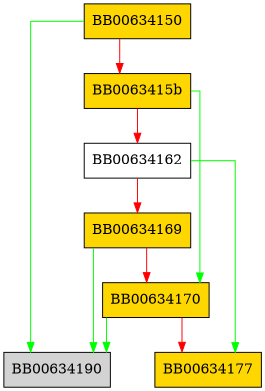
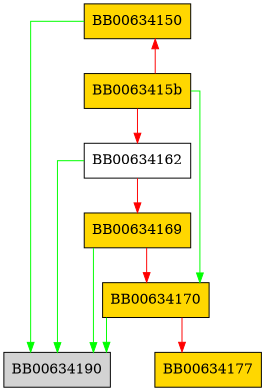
  digraph {
    splines=ortho
    node [fillcolor=gold shape=box style=filled]
    edge [color=green]
    BB00634150
    BB00634190 [fillcolor=lightgrey]
    BB0063415b
    BB00634162 [fillcolor=white]
    BB00634170
    BB00634169
    BB00634177
    BB00634150 -> BB00634190
-   BB00634150 -> BB0063415b [color=red]
+   BB0063415b -> BB00634150 [color=red]
    BB0063415b -> BB00634162 [color=red]
    BB0063415b -> BB00634170
-   BB00634162 -> BB00634177
+   BB00634162 -> BB00634190
    BB00634162 -> BB00634169 [color=red]
    BB00634170 -> BB00634190
    BB00634170 -> BB00634177 [color=red]
    BB00634169 -> BB00634190
    BB00634169 -> BB00634170 [color=red]
  }
